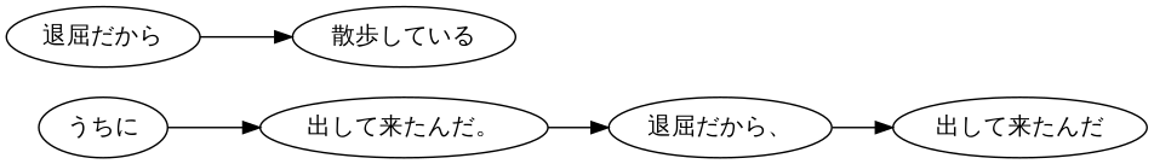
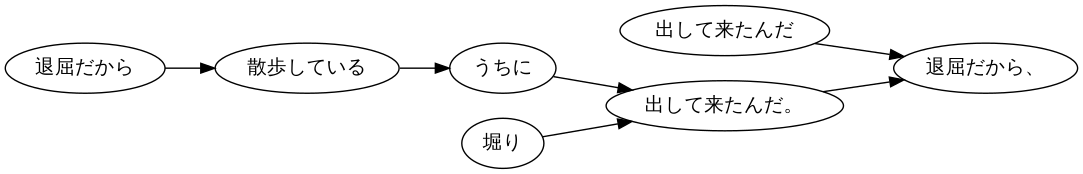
  digraph {
    rankdir=LR
    n1 [label="出して来たんだ"]
    n2 [label="退屈だから、"]
    n3 [label="出して来たんだ。"]
    n4 [label="退屈だから"]
    n5 [label="散歩している"]
    n6 [label="うちに"]
-   n2 -> n1
+   n7 [label="堀り"]
+   n1 -> n2
    n3 -> n2
    n4 -> n5
+   n5 -> n6
    n6 -> n3
+   n7 -> n3
  }
